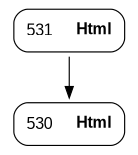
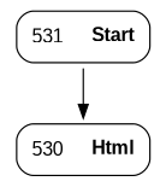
  digraph {
    fontname="Liberation Sans"
    node [shape=none fontname="Liberation Sans"]
    n1 [label=<<TABLE border='1' cellspacing='0' cellpadding='10' style='rounded' ><TR><TD border='0'>530</TD><TD border='0'><B>Html</B></TD></TR></TABLE>>]
-   n2 [label=<<TABLE border='1' cellspacing='0' cellpadding='10' style='rounded' ><TR><TD border='0'>531</TD><TD border='0'><B>Html</B></TD></TR></TABLE>>]
+   n2 [label=<<TABLE border='1' cellspacing='0' cellpadding='10' style='rounded' ><TR><TD border='0'>531</TD><TD border='0'><B>Start</B></TD></TR></TABLE>>]
    n2 -> n1 [weight=2 fontname="Liberation Sans"]
  }
